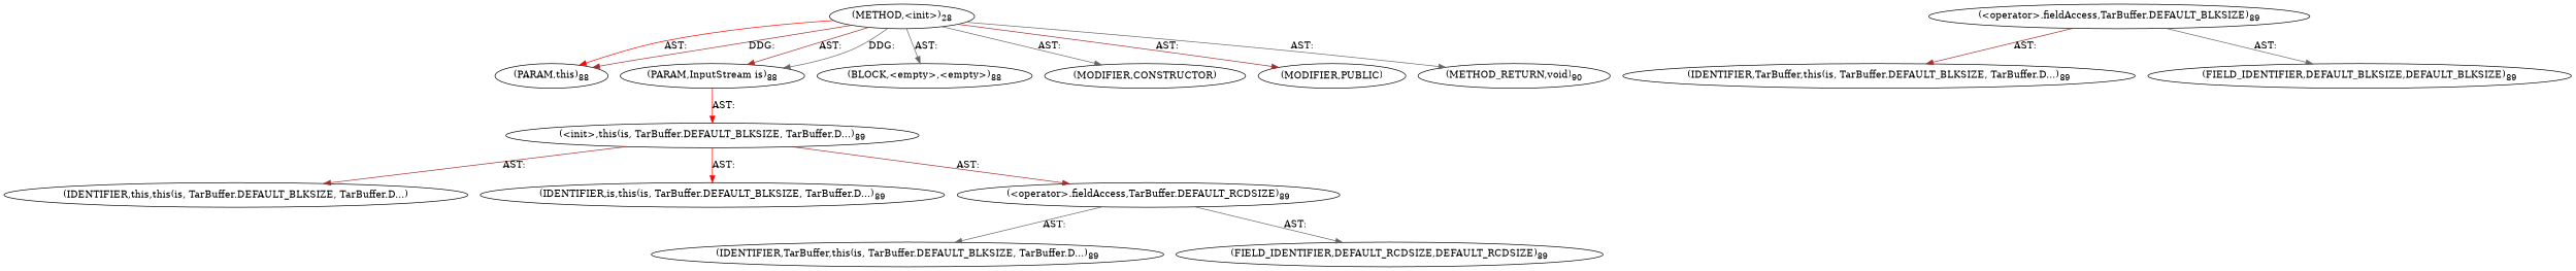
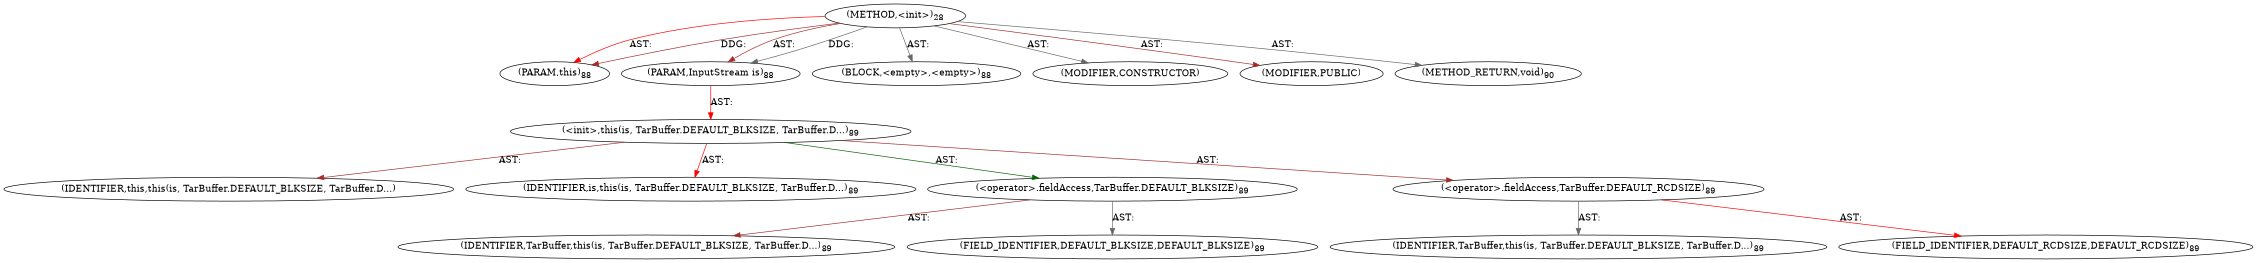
  digraph {
    edge [color=gray40]
    n1 [label=<(METHOD,&lt;init&gt;)<SUB>28</SUB>>]
    n2 [label=<(PARAM,this)<SUB>88</SUB>>]
    n3 [label=<(PARAM,InputStream is)<SUB>88</SUB>>]
    n4 [label=<(BLOCK,&lt;empty&gt;,&lt;empty&gt;)<SUB>88</SUB>>]
    n5 [label=<(MODIFIER,CONSTRUCTOR)>]
    n6 [label=<(MODIFIER,PUBLIC)>]
    n7 [label=<(METHOD_RETURN,void)<SUB>90</SUB>>]
    n8 [label=<(&lt;init&gt;,this(is, TarBuffer.DEFAULT_BLKSIZE, TarBuffer.D...)<SUB>89</SUB>>]
    n9 [label=<(IDENTIFIER,this,this(is, TarBuffer.DEFAULT_BLKSIZE, TarBuffer.D...)>]
    n10 [label=<(IDENTIFIER,is,this(is, TarBuffer.DEFAULT_BLKSIZE, TarBuffer.D...)<SUB>89</SUB>>]
    n11 [label=<(&lt;operator&gt;.fieldAccess,TarBuffer.DEFAULT_BLKSIZE)<SUB>89</SUB>>]
    n12 [label=<(&lt;operator&gt;.fieldAccess,TarBuffer.DEFAULT_RCDSIZE)<SUB>89</SUB>>]
    n13 [label=<(IDENTIFIER,TarBuffer,this(is, TarBuffer.DEFAULT_BLKSIZE, TarBuffer.D...)<SUB>89</SUB>>]
    n14 [label=<(FIELD_IDENTIFIER,DEFAULT_BLKSIZE,DEFAULT_BLKSIZE)<SUB>89</SUB>>]
    n15 [label=<(IDENTIFIER,TarBuffer,this(is, TarBuffer.DEFAULT_BLKSIZE, TarBuffer.D...)<SUB>89</SUB>>]
    n16 [label=<(FIELD_IDENTIFIER,DEFAULT_RCDSIZE,DEFAULT_RCDSIZE)<SUB>89</SUB>>]
    n1 -> n2 [color=red label="AST: "]
    n1 -> n2 [color=brown label="DDG: "]
    n1 -> n3 [color=brown label="AST: "]
    n1 -> n3 [label="DDG: "]
    n1 -> n4 [label="AST: "]
    n1 -> n5 [label="AST: "]
    n1 -> n6 [color=brown label="AST: "]
    n1 -> n7 [label="AST: "]
    n3 -> n8 [color=red label="AST: "]
    n8 -> n9 [color=brown label="AST: "]
    n8 -> n10 [color=red label="AST: "]
+   n8 -> n11 [color=darkgreen label="AST: "]
    n8 -> n12 [color=brown label="AST: "]
    n11 -> n13 [color=brown label="AST: "]
    n11 -> n14 [label="AST: "]
    n12 -> n15 [label="AST: "]
-   n12 -> n16 [label="AST: "]
+   n12 -> n16 [color=red label="AST: "]
  }
